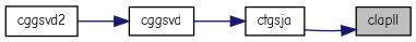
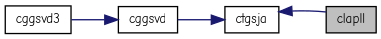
  digraph {
    fontname="Comic Neue"
    rankdir=RL
    node [color=black fillcolor=white fontname="Comic Neue" fontsize=10 shape=record style=filled]
    edge [color=midnightblue dir=back fontname="Comic Neue" fontsize=10 labelfontname=Helvetica labelfontsize=10 style=solid]
    n1 [fillcolor=grey75 fontcolor=black height=0.2 label=clapll width=0.4]
    n2 [height=0.2 label=ctgsja width=0.4]
    n3 [height=0.2 label=cggsvd width=0.4]
-   n4 [height=0.2 label=cggsvd2 width=0.4]
-   n1 -> n2
+   n4 [height=0.2 label=cggsvd3 width=0.4]
+   n2 -> n1
    n2 -> n3
    n3 -> n4
  }
